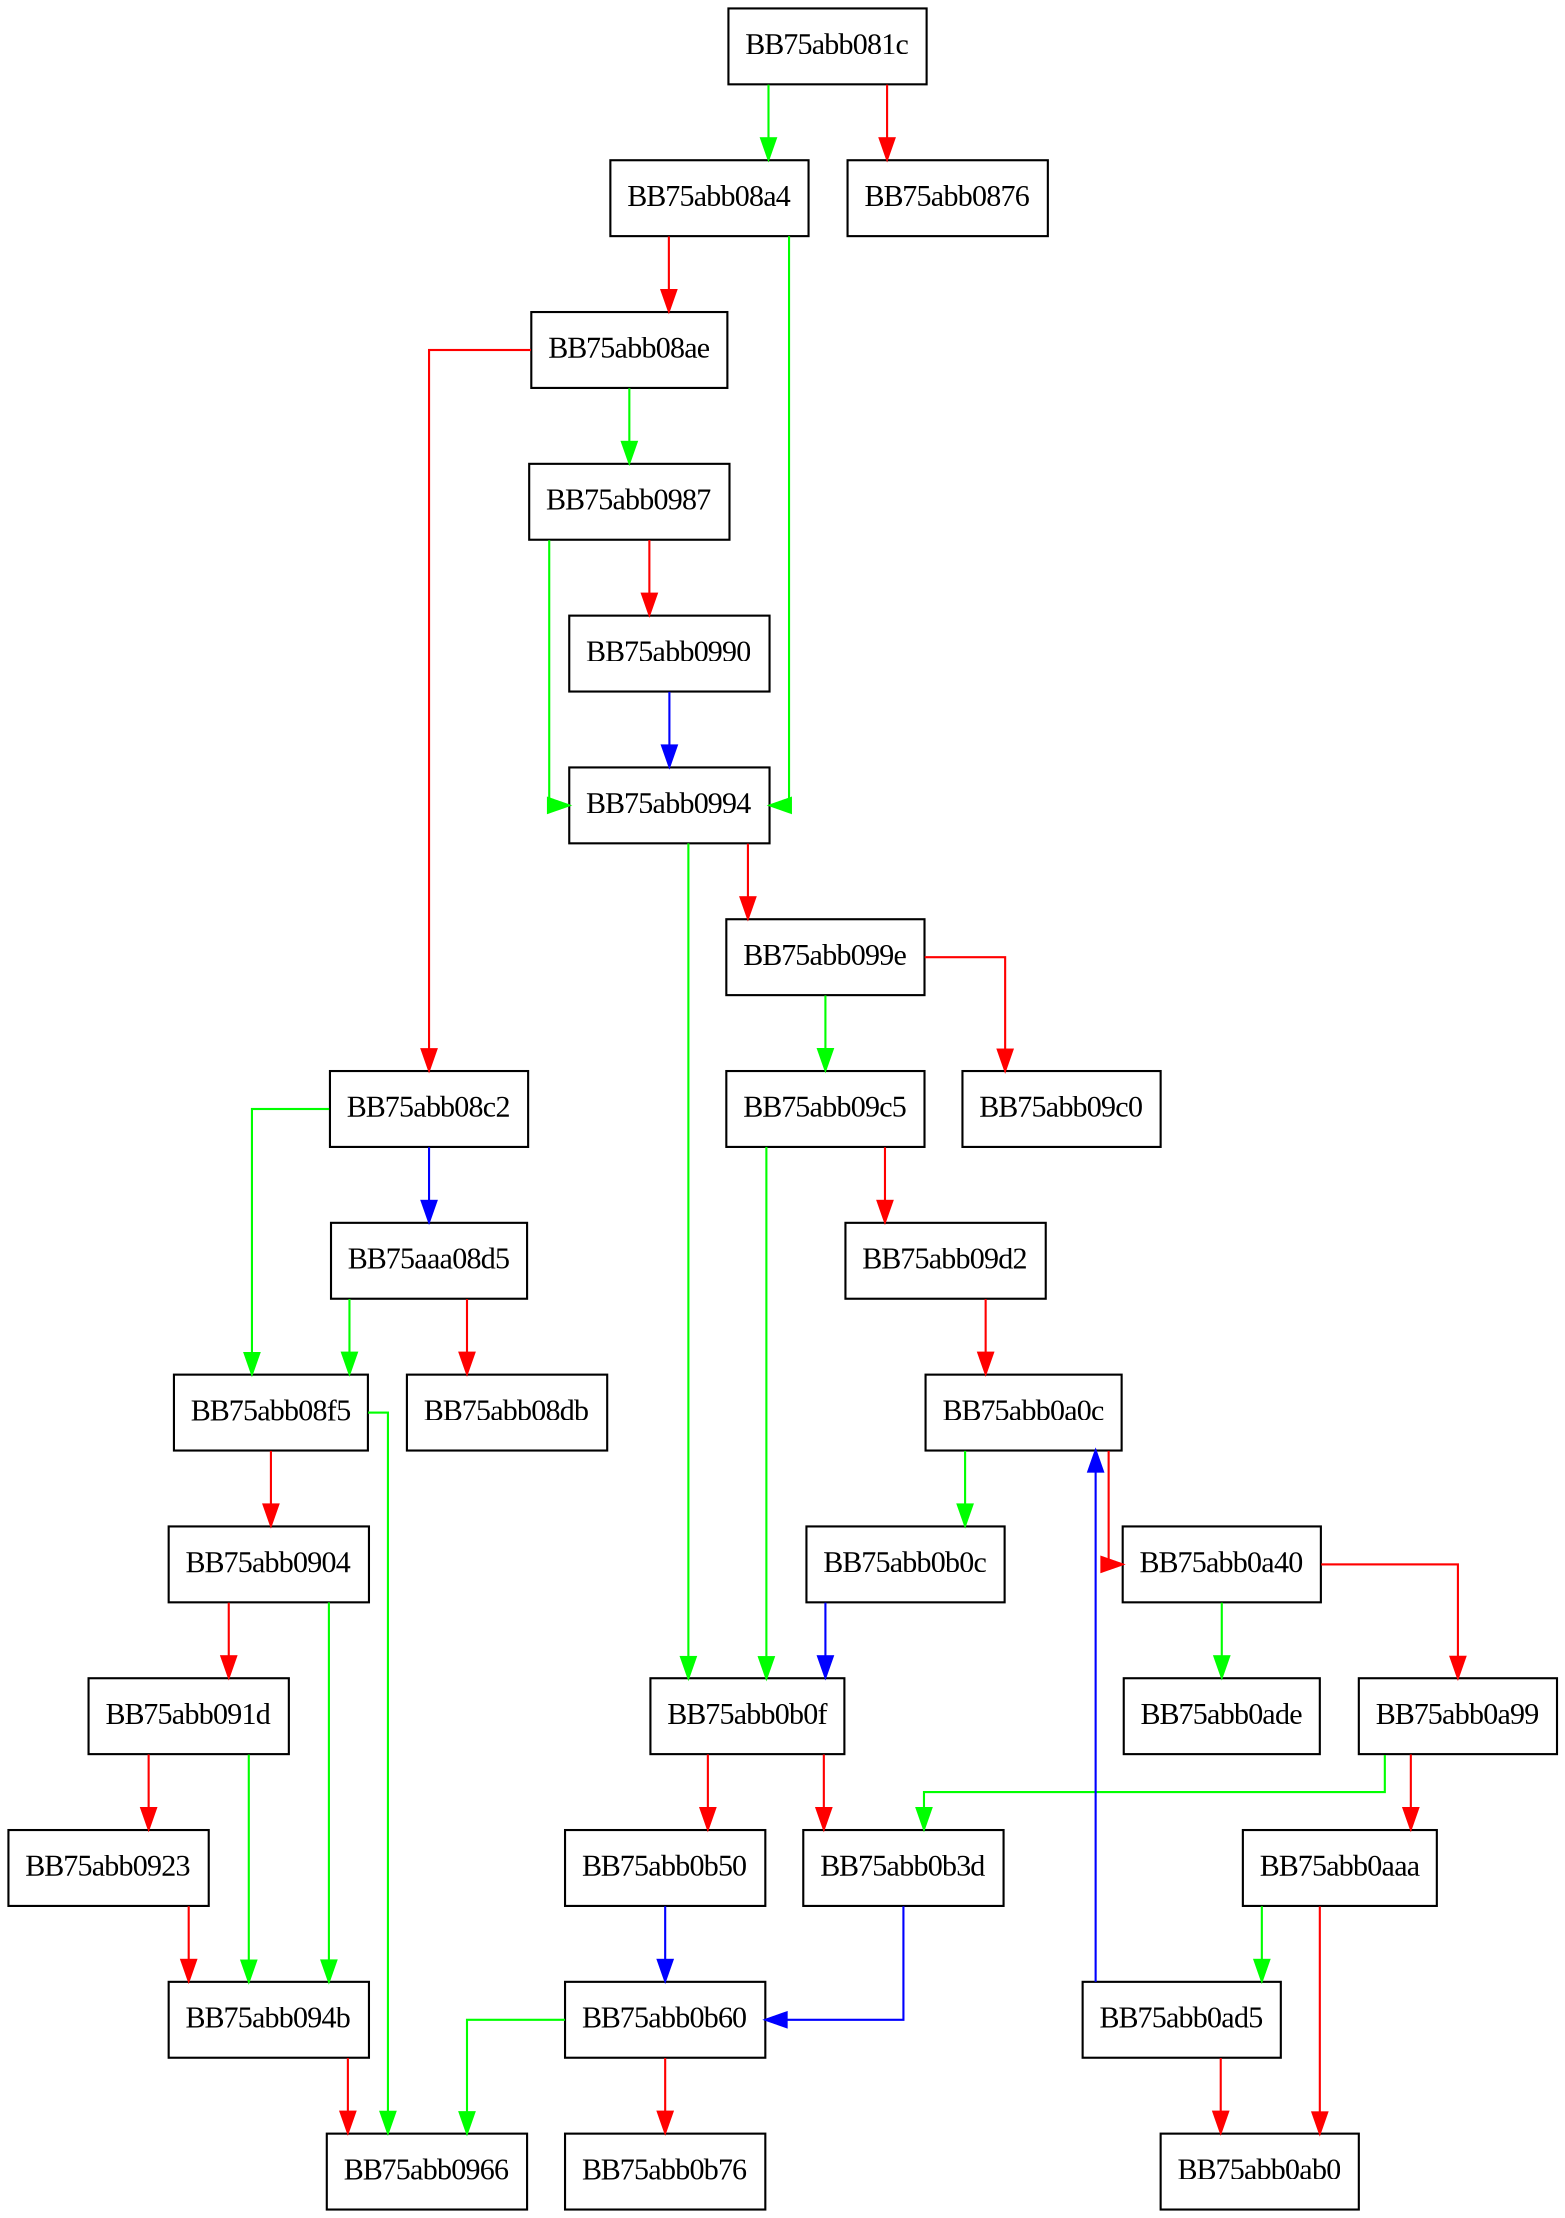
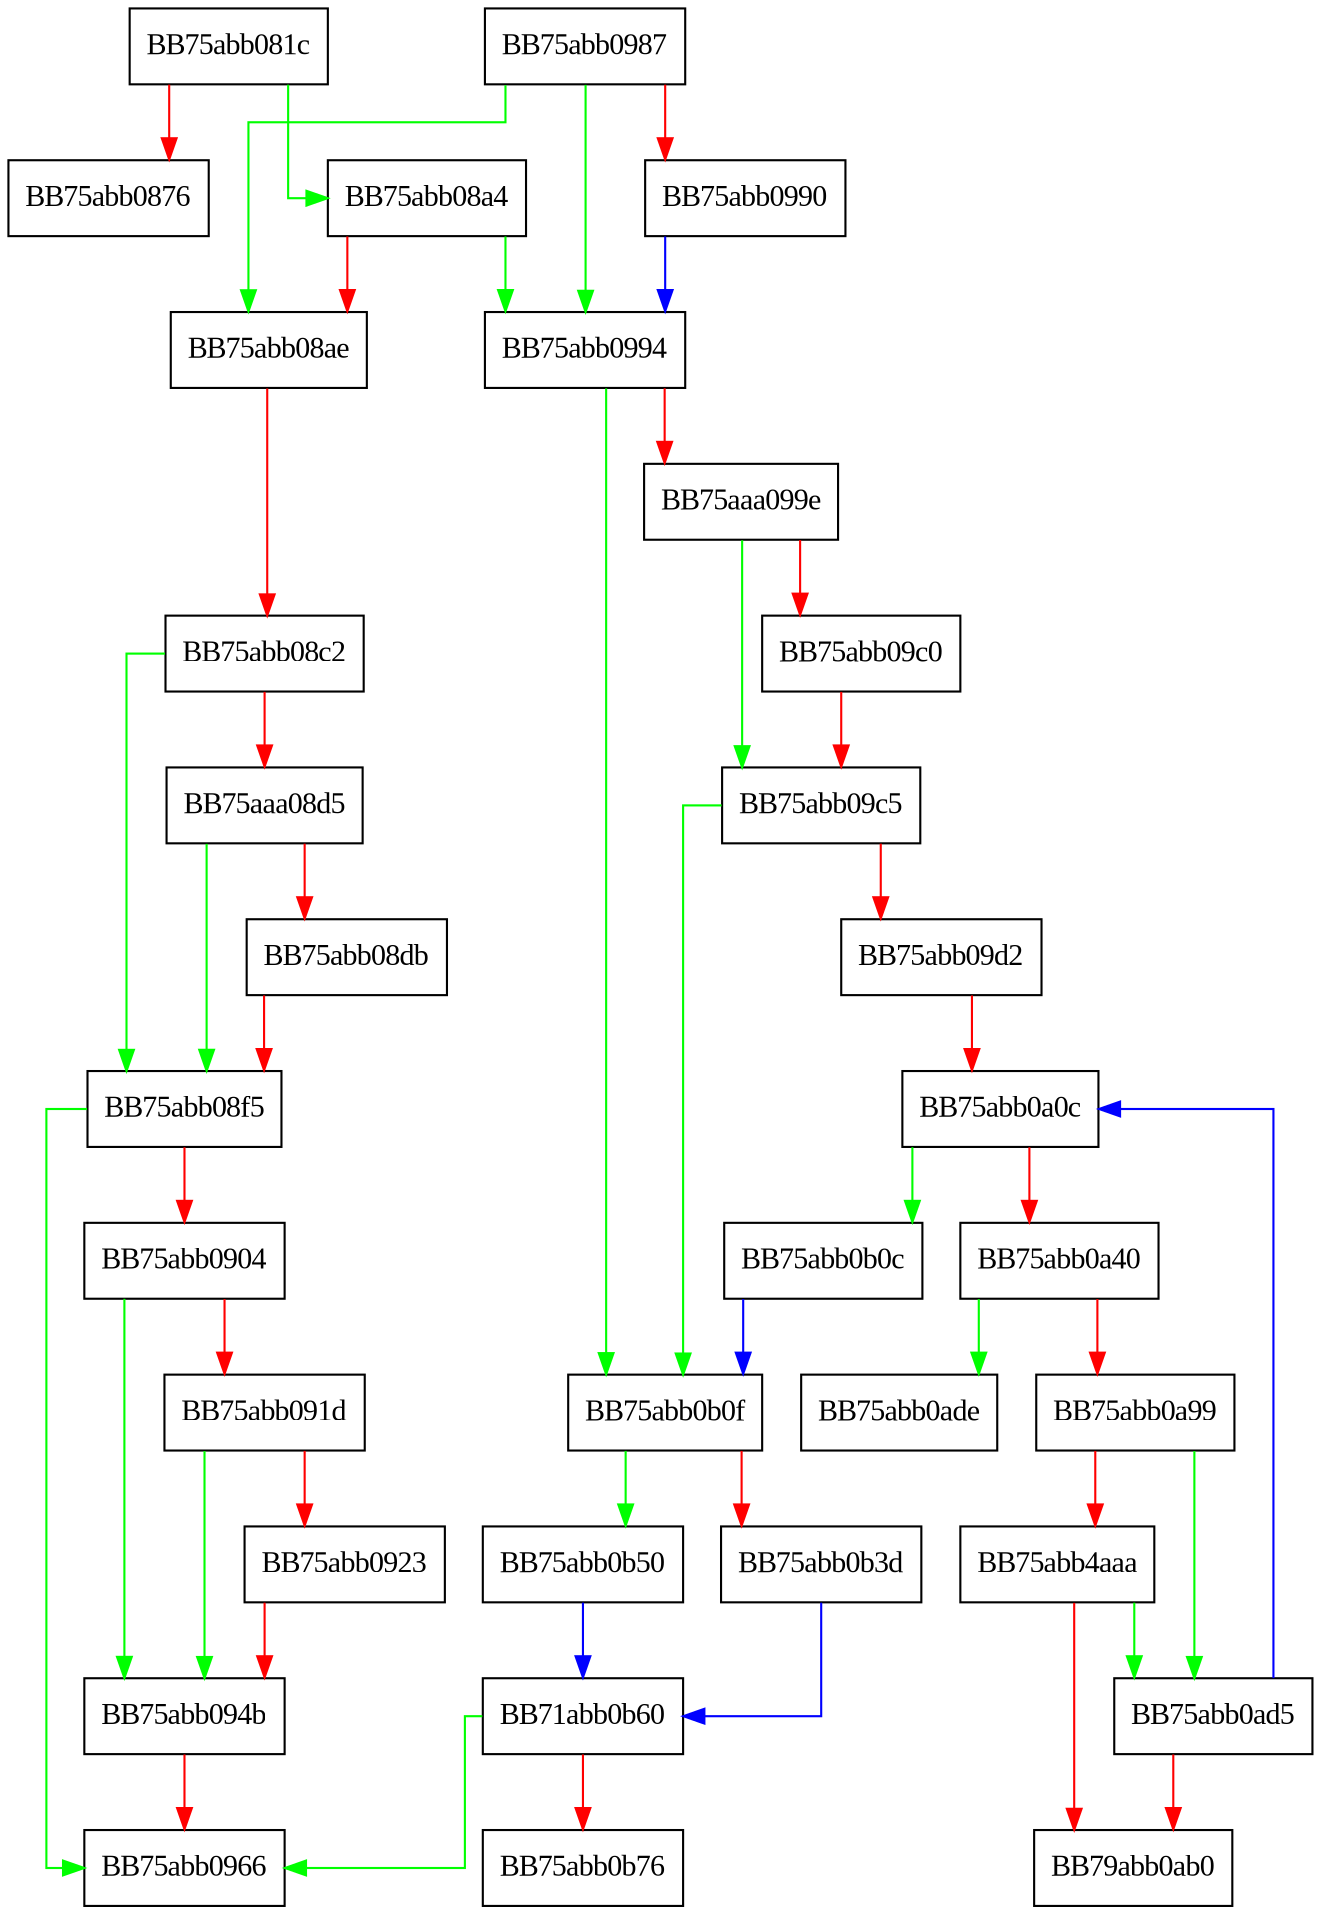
  digraph {
    fontname="Liberation Serif"
    splines=ortho
    node [fontname="Liberation Serif" shape=box]
    edge [color=red fontname="Liberation Serif"]
    BB75abb081c
    BB75abb08a4
    BB75abb0876
    BB75abb0994
    BB75abb08ae
    BB75abb0b0f
-   BB75abb099e
+   BB75abb099e [label=BB75aaa099e]
    BB75abb0987
    BB75abb08c2
    BB75abb0b50
    BB75abb0b3d
    BB75abb09c5
    BB75abb09c0
    BB75abb0990
    BB75abb08f5
    n16 [label=BB75aaa08d5]
    BB75abb0966
    BB75abb0904
    BB75abb08db
    BB75abb094b
    BB75abb091d
    BB75abb0923
-   BB75abb0b60
+   BB75abb0b60 [label=BB71abb0b60]
    BB75abb09d2
    BB75abb0a0c
    BB75abb0b0c
    BB75abb0a40
    BB75abb0ade
    BB75abb0a99
    BB75abb0ad5
-   BB75abb0aaa
-   BB75abb0ab0
+   BB75abb0aaa [label=BB75abb4aaa]
+   BB75abb0ab0 [label=BB79abb0ab0]
    BB75abb0b76
    BB75abb081c -> BB75abb08a4 [color=green]
    BB75abb081c -> BB75abb0876
    BB75abb08a4 -> BB75abb0994 [color=green]
    BB75abb08a4 -> BB75abb08ae
    BB75abb0994 -> BB75abb0b0f [color=green]
    BB75abb0994 -> BB75abb099e
-   BB75abb08ae -> BB75abb0987 [color=green]
+   BB75abb0987 -> BB75abb08ae [color=green]
    BB75abb08ae -> BB75abb08c2
-   BB75abb0b0f -> BB75abb0b50
+   BB75abb0b0f -> BB75abb0b50 [color=green]
    BB75abb0b0f -> BB75abb0b3d
    BB75abb099e -> BB75abb09c5 [color=green]
    BB75abb099e -> BB75abb09c0
    BB75abb0987 -> BB75abb0994 [color=green]
    BB75abb0987 -> BB75abb0990
    BB75abb08c2 -> BB75abb08f5 [color=green]
-   BB75abb08c2 -> n16 [color=blue]
+   BB75abb08c2 -> n16
    BB75abb0b50 -> BB75abb0b60 [color=blue]
    BB75abb0b3d -> BB75abb0b60 [color=blue]
    BB75abb09c5 -> BB75abb0b0f [color=green]
    BB75abb09c5 -> BB75abb09d2
+   BB75abb09c0 -> BB75abb09c5
    BB75abb0990 -> BB75abb0994 [color=blue]
    BB75abb08f5 -> BB75abb0966 [color=green]
    BB75abb08f5 -> BB75abb0904
    n16 -> BB75abb08f5 [color=green]
    n16 -> BB75abb08db
    BB75abb0904 -> BB75abb094b [color=green]
    BB75abb0904 -> BB75abb091d
+   BB75abb08db -> BB75abb08f5
    BB75abb094b -> BB75abb0966
    BB75abb091d -> BB75abb094b [color=green]
    BB75abb091d -> BB75abb0923
    BB75abb0923 -> BB75abb094b
    BB75abb0b60 -> BB75abb0966 [color=green]
    BB75abb0b60 -> BB75abb0b76
    BB75abb09d2 -> BB75abb0a0c
    BB75abb0a0c -> BB75abb0b0c [color=green]
    BB75abb0a0c -> BB75abb0a40
    BB75abb0b0c -> BB75abb0b0f [color=blue]
    BB75abb0a40 -> BB75abb0ade [color=green]
    BB75abb0a40 -> BB75abb0a99
-   BB75abb0a99 -> BB75abb0b3d [color=green]
+   BB75abb0a99 -> BB75abb0ad5 [color=green]
    BB75abb0a99 -> BB75abb0aaa
    BB75abb0ad5 -> BB75abb0a0c [color=blue]
    BB75abb0ad5 -> BB75abb0ab0
    BB75abb0aaa -> BB75abb0ad5 [color=green]
    BB75abb0aaa -> BB75abb0ab0
  }
